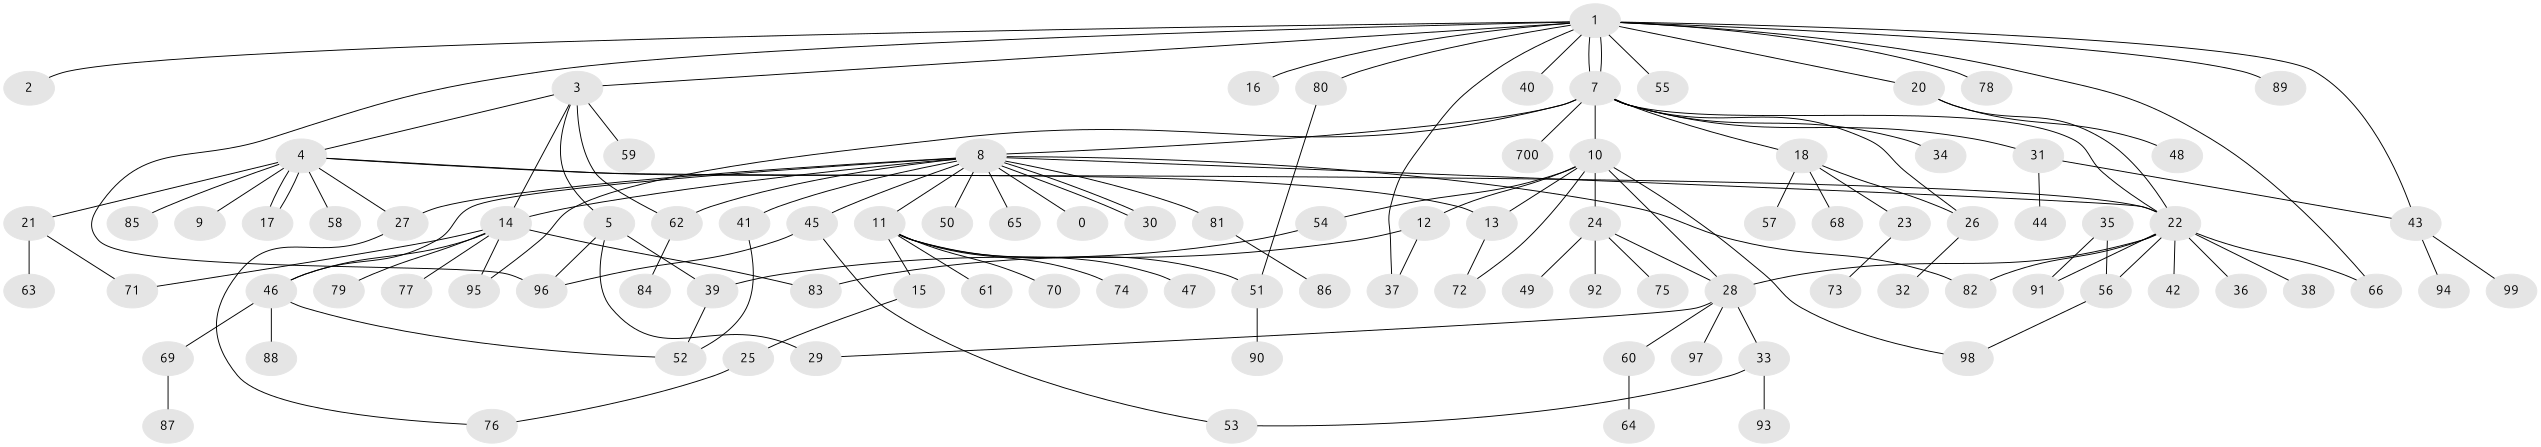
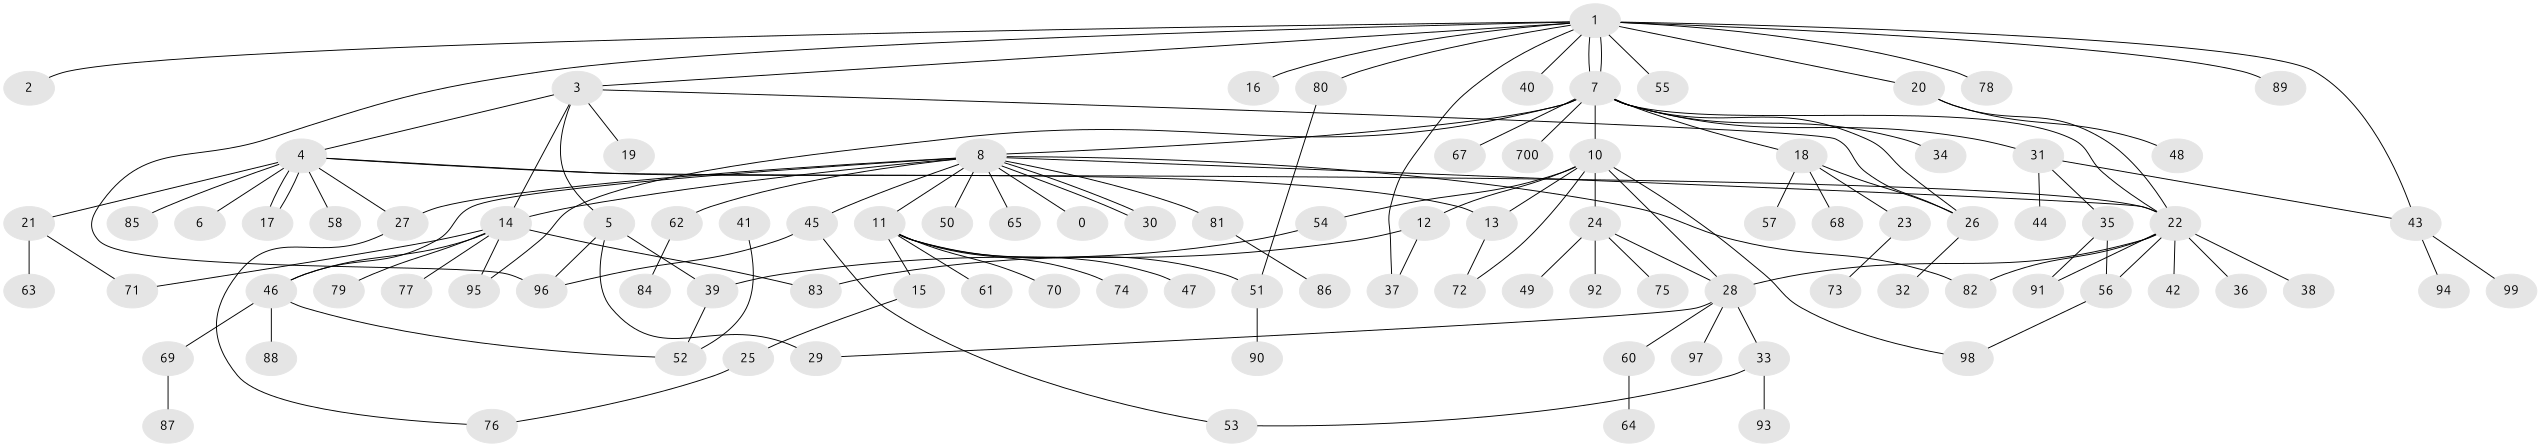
  graph {
    fontname=Ubuntu
    node [color=gray90 fontname=Ubuntu style=filled]
    edge [fontname=Ubuntu]
    1
    2
    3
    7
    16
    20
    37
    40
    43
    55
-   66
    78
    80
    89
    96
    4
    5
    14
-   19 [label=59]
+   19
    62
    22
    8
    10
    18
    26
    31
    34
+   67
    95
    n30 [label=700]
    48
    94
    99
    51
-   6 [label=9]
+   6
    13
    17
    21
    27
    58
    85
    29
    39
    46
    71
    77
    79
    83
    84
    72
    63
    82
    28
    36
    38
    42
    56
    91
    76
    52
    n61 [label=0]
    11
    30
    41
    45
    50
    65
    81
    12
    24
    54
    98
    23
    57
    68
    32
    35
    44
    15
    47
    61
    70
    74
    53
    69
    88
    90
    86
    49
    75
    92
    33
    60
    97
    25
    73
    93
    64
    87
    1 -- 2
    1 -- 3
    1 -- 7
    1 -- 7
    1 -- 16
    1 -- 20
    1 -- 37
    1 -- 40
    1 -- 43
    1 -- 55
-   1 -- 66
    1 -- 78
    1 -- 80
    1 -- 89
    1 -- 96
    3 -- 4
    3 -- 5
    3 -- 14
    3 -- 19
-   3 -- 62
+   3 -- 26
    7 -- 22
    7 -- 8
    7 -- 10
    7 -- 18
    7 -- 26
    7 -- 31
    7 -- 34
+   7 -- 67
    7 -- 95
    7 -- n30
    20 -- 22
    20 -- 48
    43 -- 94
    43 -- 99
    80 -- 51
    4 -- 22
    4 -- 6
    4 -- 13
    4 -- 17
    4 -- 17
    4 -- 21
    4 -- 27
    4 -- 58
    4 -- 85
    5 -- 96
    5 -- 29
    5 -- 39
    14 -- 95
    14 -- 46
    14 -- 71
    14 -- 77
    14 -- 79
    14 -- 83
    62 -- 84
-   22 -- 66
    22 -- 82
    22 -- 28
    22 -- 36
    22 -- 38
    22 -- 42
    22 -- 56
    22 -- 91
    8 -- 14
    8 -- 62
    8 -- 22
    8 -- 27
    8 -- 46
    8 -- 82
    8 -- n61
    8 -- 11
    8 -- 30
    8 -- 30
-   8 -- 41
    8 -- 45
    8 -- 50
    8 -- 65
    8 -- 81
    10 -- 13
    10 -- 72
    10 -- 28
    10 -- 12
    10 -- 24
    10 -- 54
    10 -- 98
    18 -- 26
    18 -- 23
    18 -- 57
    18 -- 68
    26 -- 32
    31 -- 43
+   31 -- 35
    31 -- 44
    51 -- 90
    13 -- 72
    21 -- 71
    21 -- 63
    27 -- 76
    39 -- 52
    46 -- 52
    46 -- 69
    46 -- 88
    28 -- 29
    28 -- 33
    28 -- 60
    28 -- 97
    56 -- 98
    11 -- 51
    11 -- 15
    11 -- 47
    11 -- 61
    11 -- 70
    11 -- 74
    41 -- 52
    45 -- 96
    45 -- 53
    81 -- 86
    12 -- 37
    12 -- 39
    24 -- 28
    24 -- 49
    24 -- 75
    24 -- 92
    54 -- 83
    23 -- 73
    35 -- 56
    35 -- 91
    15 -- 25
    69 -- 87
    33 -- 53
    33 -- 93
    60 -- 64
    25 -- 76
  }
